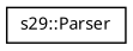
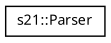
  digraph {
    rankdir=LR
    fontname="Noto Sans"
-   n1 [color=black fillcolor=white fontname="Noto Sans" fontsize=10 height=0.2 label="s29::Parser" shape=record style=filled width=0.4]
+   n1 [color=black fillcolor=white fontname="Noto Sans" fontsize=10 height=0.2 label="s21::Parser" shape=record style=filled width=0.4]
  }
